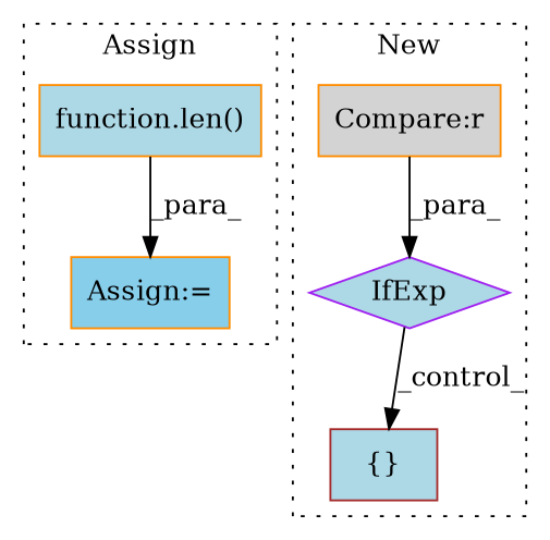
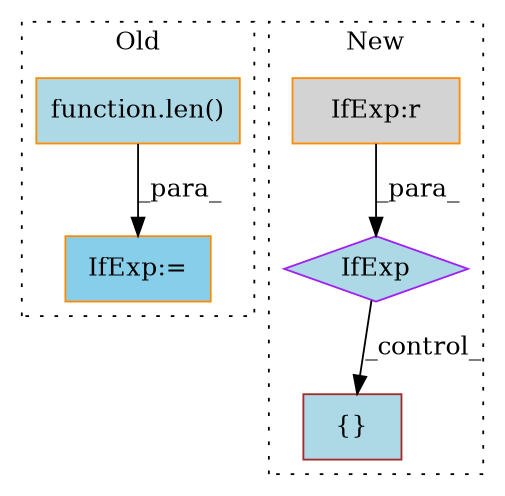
  digraph {
    node [color=darkorange fillcolor=lightblue shape=box style=filled]
    n1 [a=75 l="4,1" label="function.len()" s="12757,12772"]
-   n2 [a=68 fillcolor=skyblue l=3 label="Assign:=" s=12754]
+   n2 [a=68 fillcolor=skyblue l=3 label="IfExp:=" s=12754]
    n3 [a=51 color=purple l="24,26" label=IfExp s="13606,13684" shape=diamond]
-   n4 [a=40 fillcolor=lightgrey l=54 label="Compare:r" s=13630]
+   n4 [a=40 fillcolor=lightgrey l=54 label="IfExp:r" s=13630]
    n5 [a=59 color=brown l="1,0" label="{}" s="13593,13605"]
    subgraph cluster_1 {
-     label=Assign
+     label=Old
      style=dotted
      n1
      n2
    }
    subgraph cluster_2 {
      label=New
      style=dotted
      n3
      n4
      n5
    }
    n1 -> n2 [label=_para_]
    n3 -> n5 [label=_control_]
    n4 -> n3 [label=_para_]
  }
